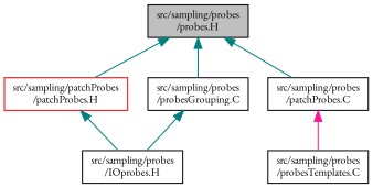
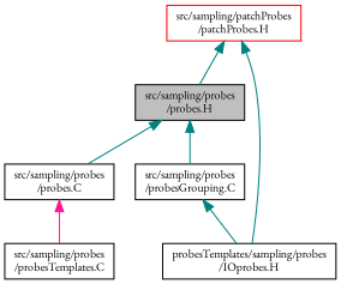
  digraph {
    fontname="EB Garamond"
    node [color=black fontname="EB Garamond" fontsize=10 shape=record]
    edge [color=teal dir=back fontname="EB Garamond" fontsize=10 labelfontname=Helvetica labelfontsize=10 style=solid]
    n1 [fillcolor=grey75 fontcolor=black height=0.2 label="src/sampling/probes\l/probes.H" style=filled width=0.4]
    n2 [color=red height=0.2 label="src/sampling/patchProbes\l/patchProbes.H" width=0.4]
-   n3 [height=0.2 label="src/sampling/probes\l/patchProbes.C" width=0.4]
+   n3 [height=0.2 label="src/sampling/probes\l/probes.C" width=0.4]
    n4 [height=0.2 label="src/sampling/probes\l/probesGrouping.C" width=0.4]
-   n5 [height=0.2 label="src/sampling/probes\l/IOprobes.H" width=0.4]
+   n5 [height=0.2 label="probesTemplates/sampling/probes\l/IOprobes.H" width=0.4]
    n6 [height=0.2 label="src/sampling/probes\l/probesTemplates.C" width=0.4]
-   n1 -> n2
+   n2 -> n1
    n1 -> n3
    n1 -> n4
    n2 -> n5
    n3 -> n6 [color=deeppink]
    n4 -> n5
  }
